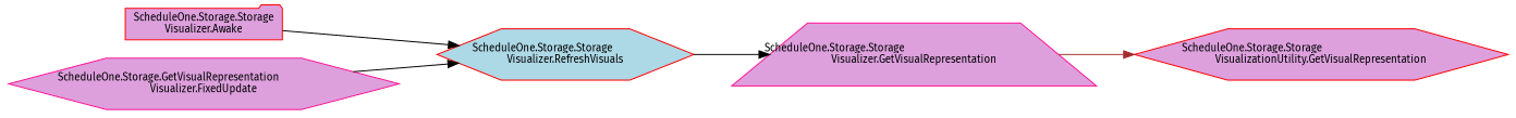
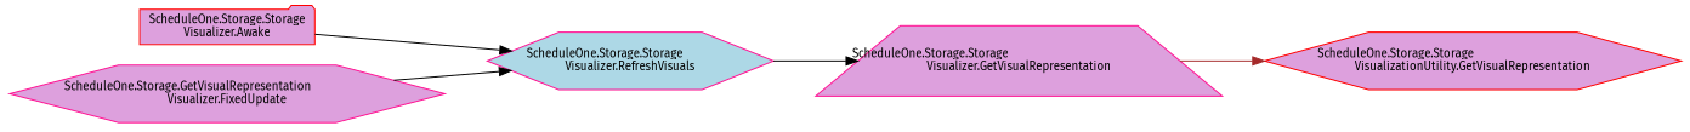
  digraph {
    fontname="Fira Sans"
    rankdir=RL
    node [color=deeppink fillcolor=plum fontname="Fira Sans" fontsize=10 shape=hexagon style=filled]
    edge [color=black dir=back fontname="Fira Sans" fontsize=10 labelfontname=Helvetica labelfontsize=10 style=solid]
    n1 [color=red fontcolor=black height=0.2 label="ScheduleOne.Storage.Storage\lVisualizationUtility.GetVisualRepresentation" width=0.4]
    n2 [height=0.2 label="ScheduleOne.Storage.Storage\lVisualizer.GetVisualRepresentation" shape=trapezium width=0.4]
-   n3 [color=red fillcolor=lightblue height=0.2 label="ScheduleOne.Storage.Storage\lVisualizer.RefreshVisuals" width=0.4]
+   n3 [fillcolor=lightblue height=0.2 label="ScheduleOne.Storage.Storage\lVisualizer.RefreshVisuals" width=0.4]
    n4 [color=red height=0.2 label="ScheduleOne.Storage.Storage\lVisualizer.Awake" shape=folder width=0.4]
    n5 [height=0.2 label="ScheduleOne.Storage.GetVisualRepresentation\lVisualizer.FixedUpdate" width=0.4]
    n1 -> n2 [color=brown]
    n2 -> n3
    n3 -> n4
    n3 -> n5
  }
